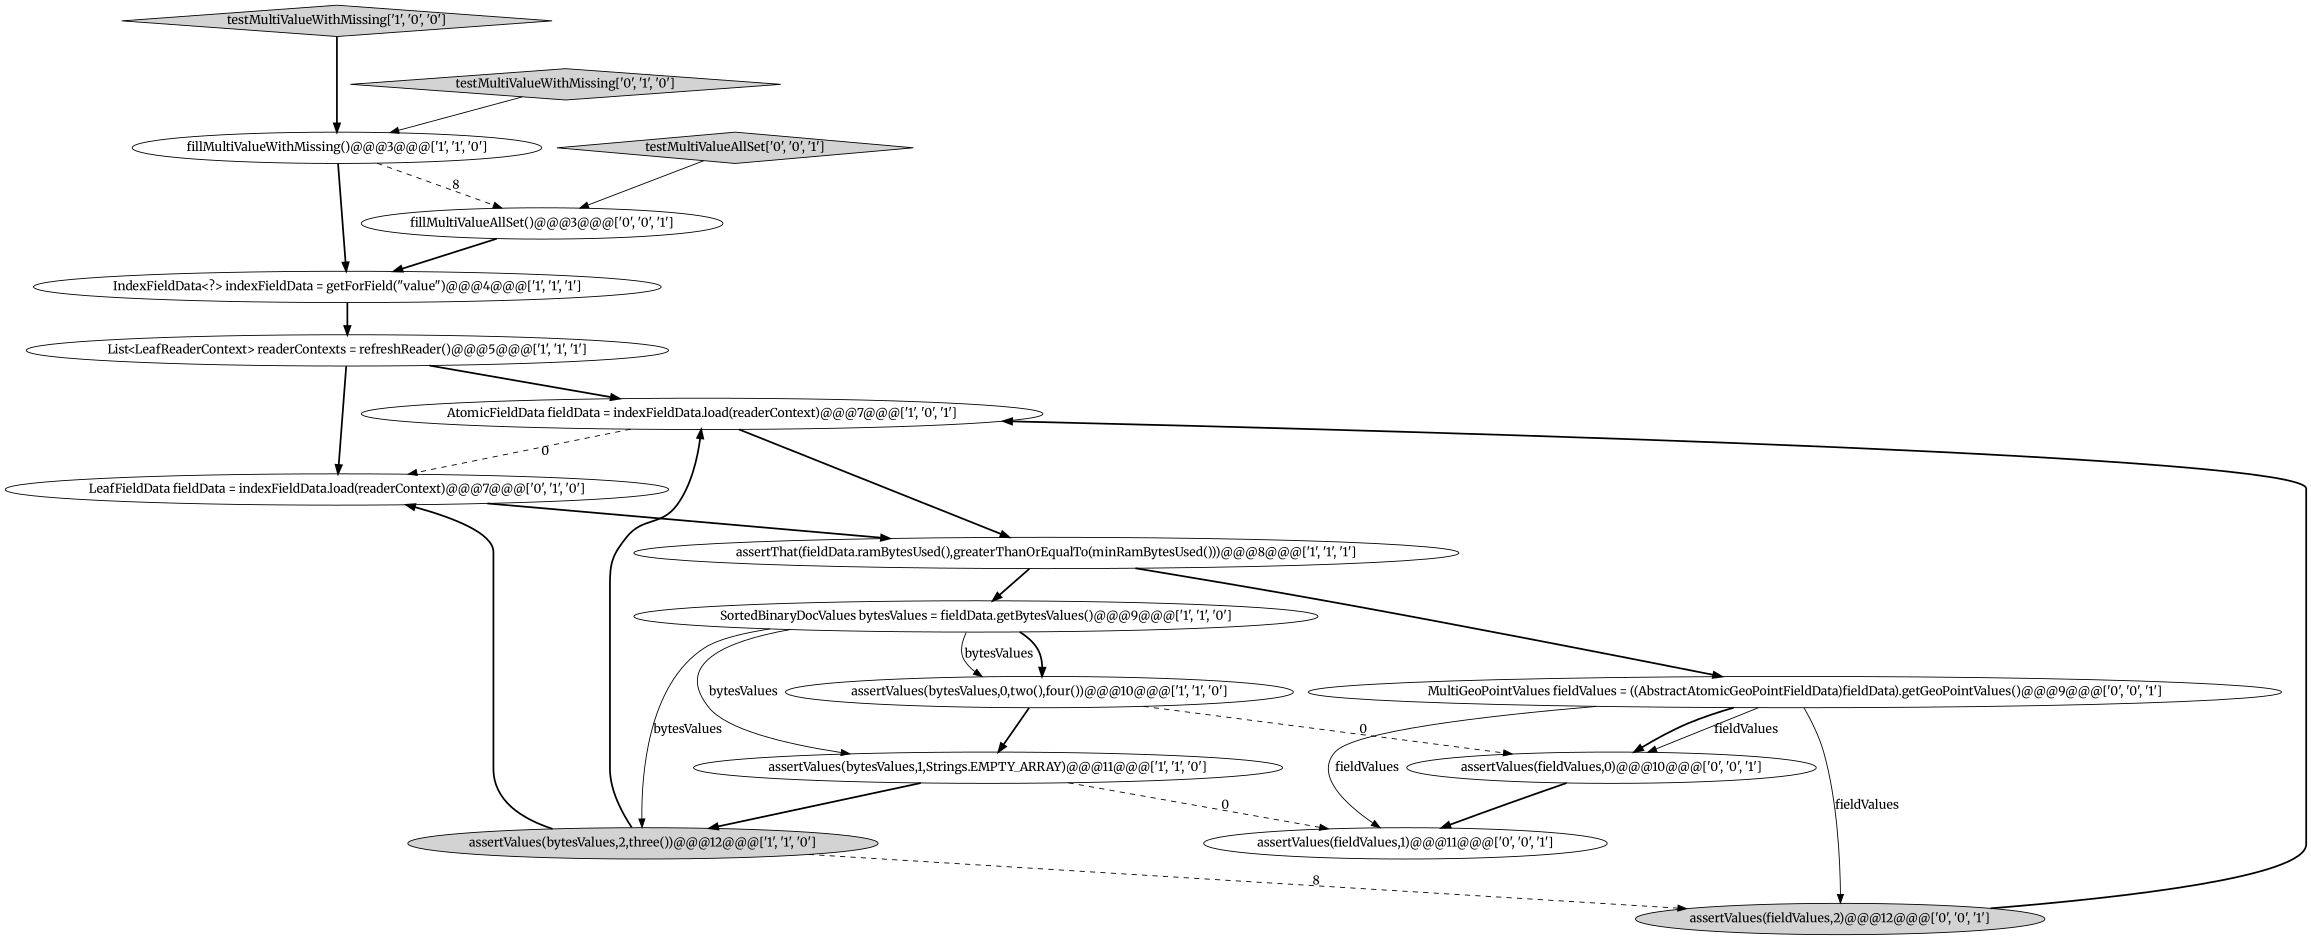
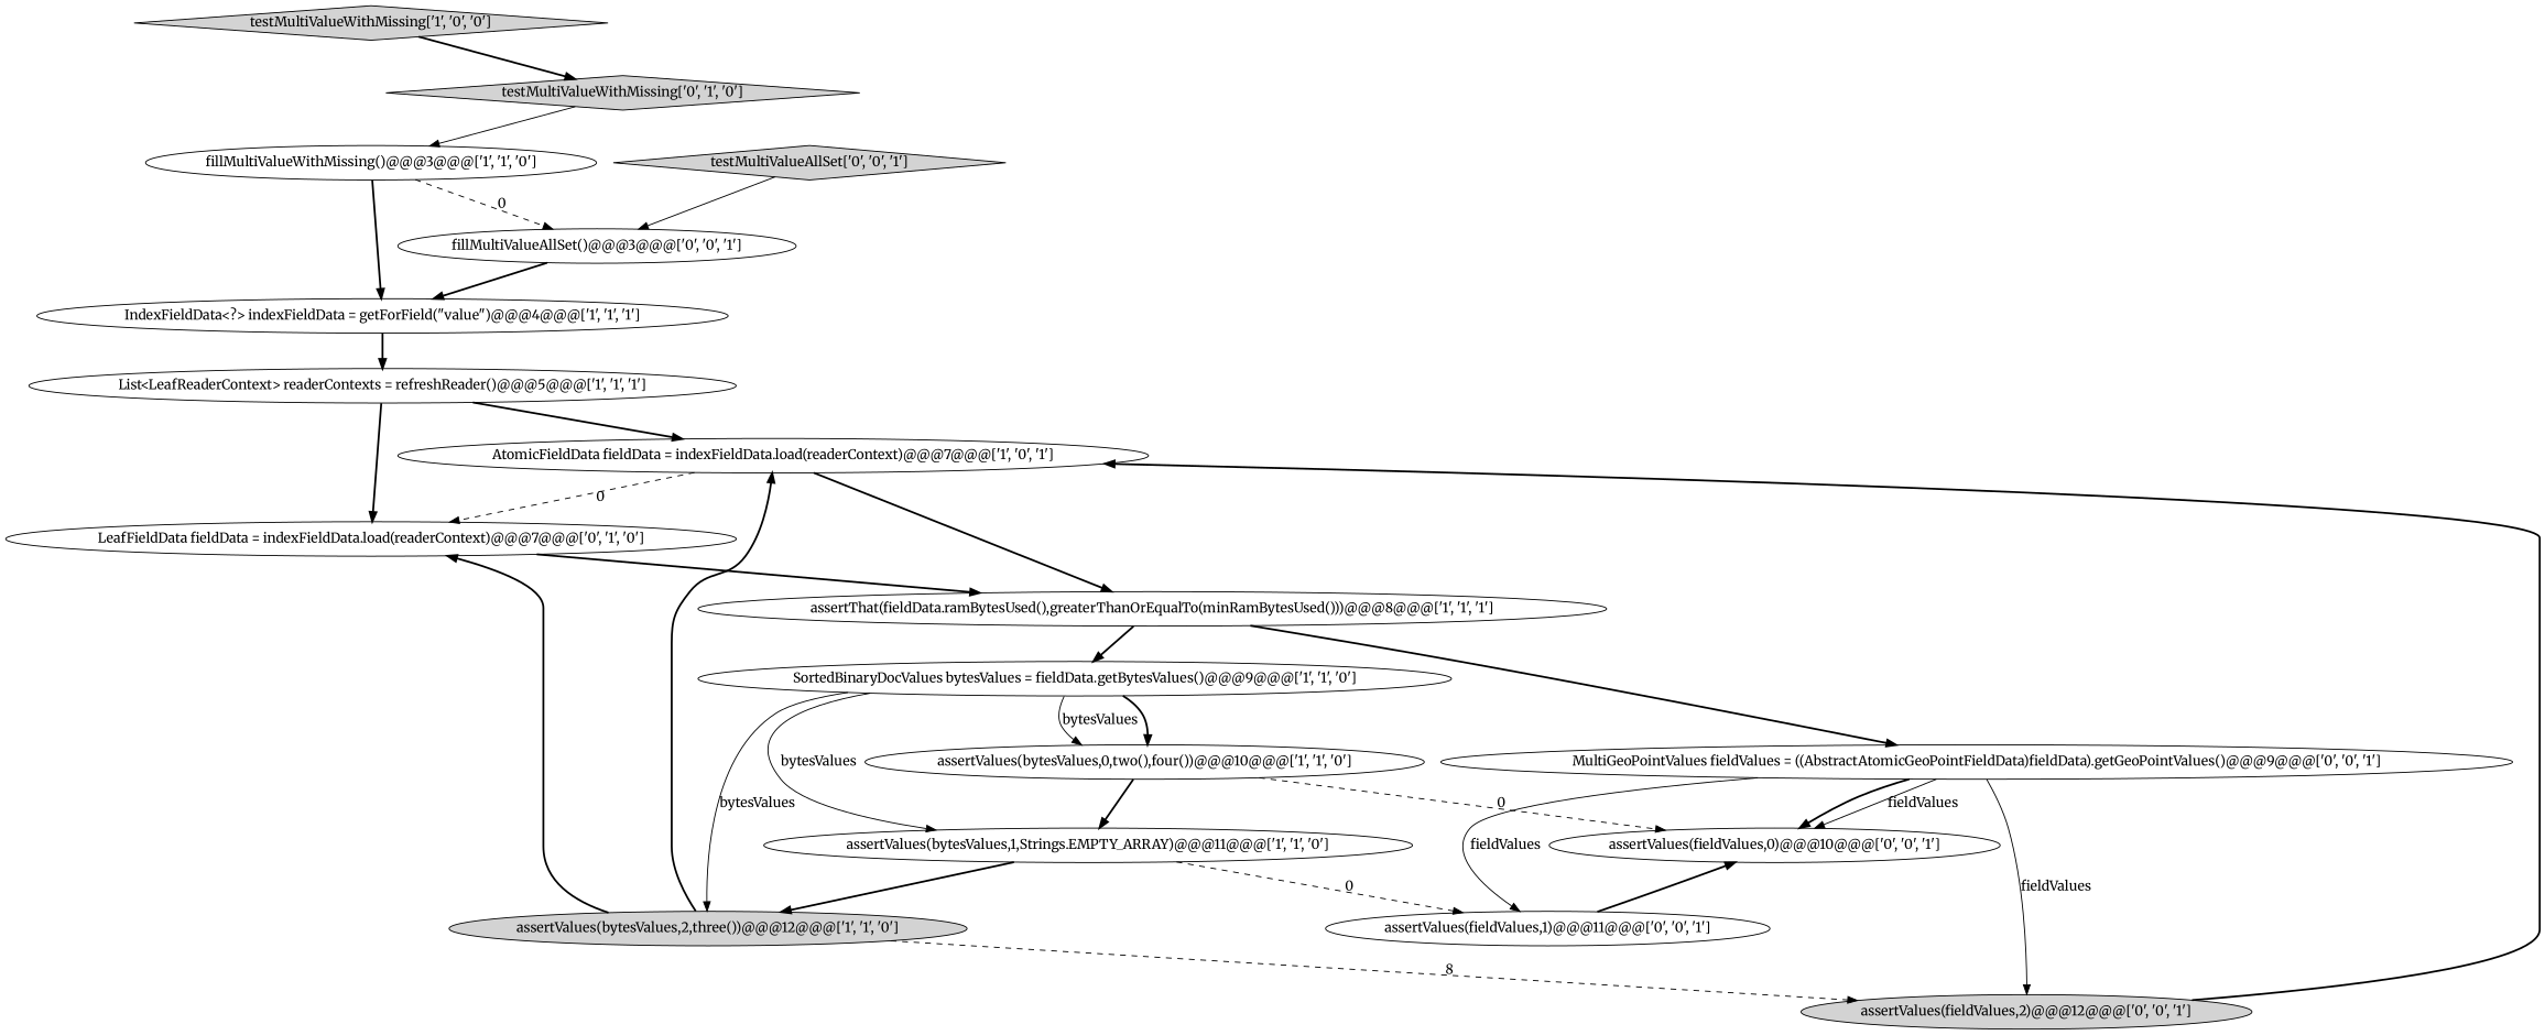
  digraph {
    fontname=Merriweather
    node [fillcolor=white fontname=Merriweather shape=ellipse style=filled]
    edge [fontname=Merriweather style=bold]
    n1 [label="AtomicFieldData fieldData = indexFieldData.load(readerContext)@@@7@@@['1', '0', '1']"]
    n2 [label="LeafFieldData fieldData = indexFieldData.load(readerContext)@@@7@@@['0', '1', '0']"]
    n3 [label="assertThat(fieldData.ramBytesUsed(),greaterThanOrEqualTo(minRamBytesUsed()))@@@8@@@['1', '1', '1']"]
    n4 [label="SortedBinaryDocValues bytesValues = fieldData.getBytesValues()@@@9@@@['1', '1', '0']"]
    n5 [label="MultiGeoPointValues fieldValues = ((AbstractAtomicGeoPointFieldData)fieldData).getGeoPointValues()@@@9@@@['0', '0', '1']"]
    n6 [fillcolor=lightgray label="testMultiValueWithMissing['1', '0', '0']" shape=diamond]
    n7 [label="fillMultiValueWithMissing()@@@3@@@['1', '1', '0']"]
    n8 [label="fillMultiValueAllSet()@@@3@@@['0', '0', '1']"]
    n9 [label="IndexFieldData<?> indexFieldData = getForField(\"value\")@@@4@@@['1', '1', '1']"]
    n10 [fillcolor=lightgray label="assertValues(bytesValues,2,three())@@@12@@@['1', '1', '0']"]
    n11 [fillcolor=lightgray label="assertValues(fieldValues,2)@@@12@@@['0', '0', '1']"]
    n12 [label="assertValues(bytesValues,0,two(),four())@@@10@@@['1', '1', '0']"]
    n13 [label="assertValues(fieldValues,0)@@@10@@@['0', '0', '1']"]
    n14 [label="assertValues(bytesValues,1,Strings.EMPTY_ARRAY)@@@11@@@['1', '1', '0']"]
    n15 [label="assertValues(fieldValues,1)@@@11@@@['0', '0', '1']"]
    n16 [label="List<LeafReaderContext> readerContexts = refreshReader()@@@5@@@['1', '1', '1']"]
    n17 [fillcolor=lightgray label="testMultiValueWithMissing['0', '1', '0']" shape=diamond]
    n18 [fillcolor=lightgray label="testMultiValueAllSet['0', '0', '1']" shape=diamond]
    n1 -> n2 [label=0 style=dashed]
    n1 -> n3
    n2 -> n3
    n3 -> n4
    n3 -> n5
    n4 -> n10 [label=bytesValues style=solid]
    n4 -> n12
    n4 -> n12 [label=bytesValues style=solid]
    n4 -> n14 [label=bytesValues style=solid]
    n5 -> n11 [label=fieldValues style=solid]
    n5 -> n13 [label=fieldValues style=solid]
    n5 -> n13
    n5 -> n15 [label=fieldValues style=solid]
-   n6 -> n7
-   n7 -> n8 [label=8 style=dashed]
+   n6 -> n17
+   n7 -> n8 [label=0 style=dashed]
    n7 -> n9
    n8 -> n9
    n9 -> n16
    n10 -> n1
    n10 -> n2
    n10 -> n11 [label=8 style=dashed]
    n11 -> n1
    n12 -> n13 [label=0 style=dashed]
    n12 -> n14
-   n13 -> n15
+   n15 -> n13
    n14 -> n10
    n14 -> n15 [label=0 style=dashed]
    n16 -> n1
    n16 -> n2
    n17 -> n7 [style=solid]
    n18 -> n8 [style=solid]
  }
